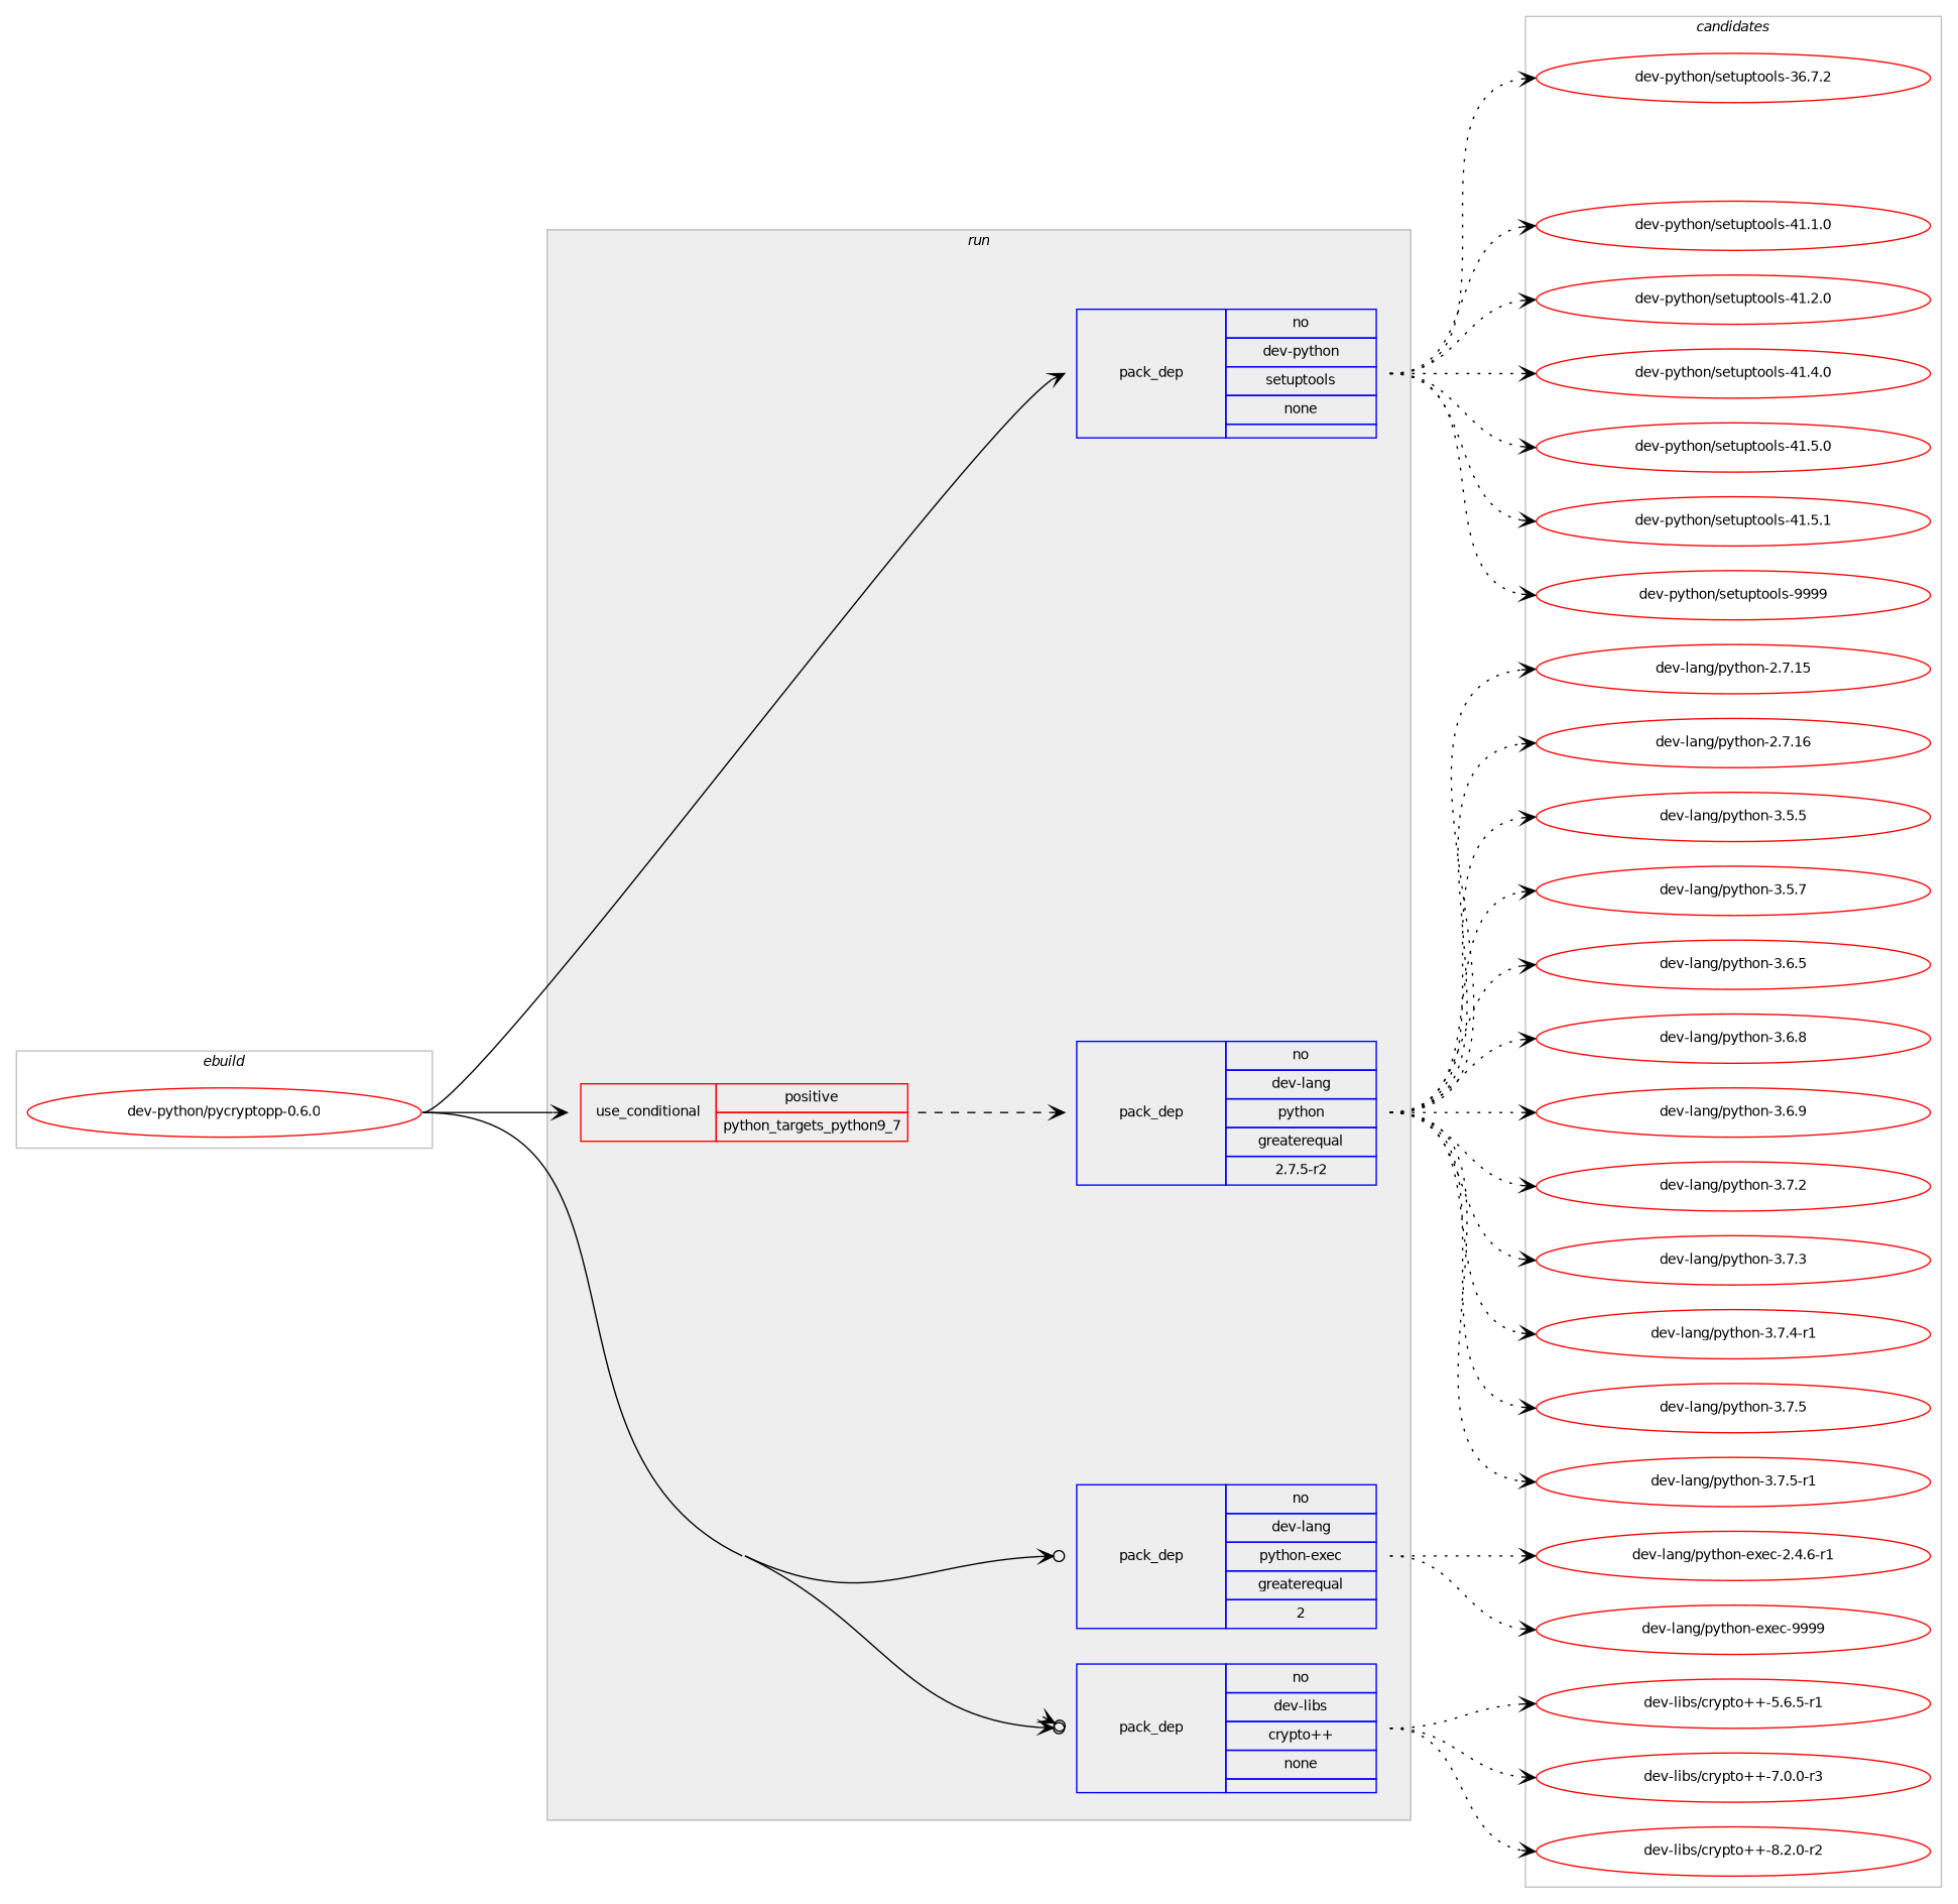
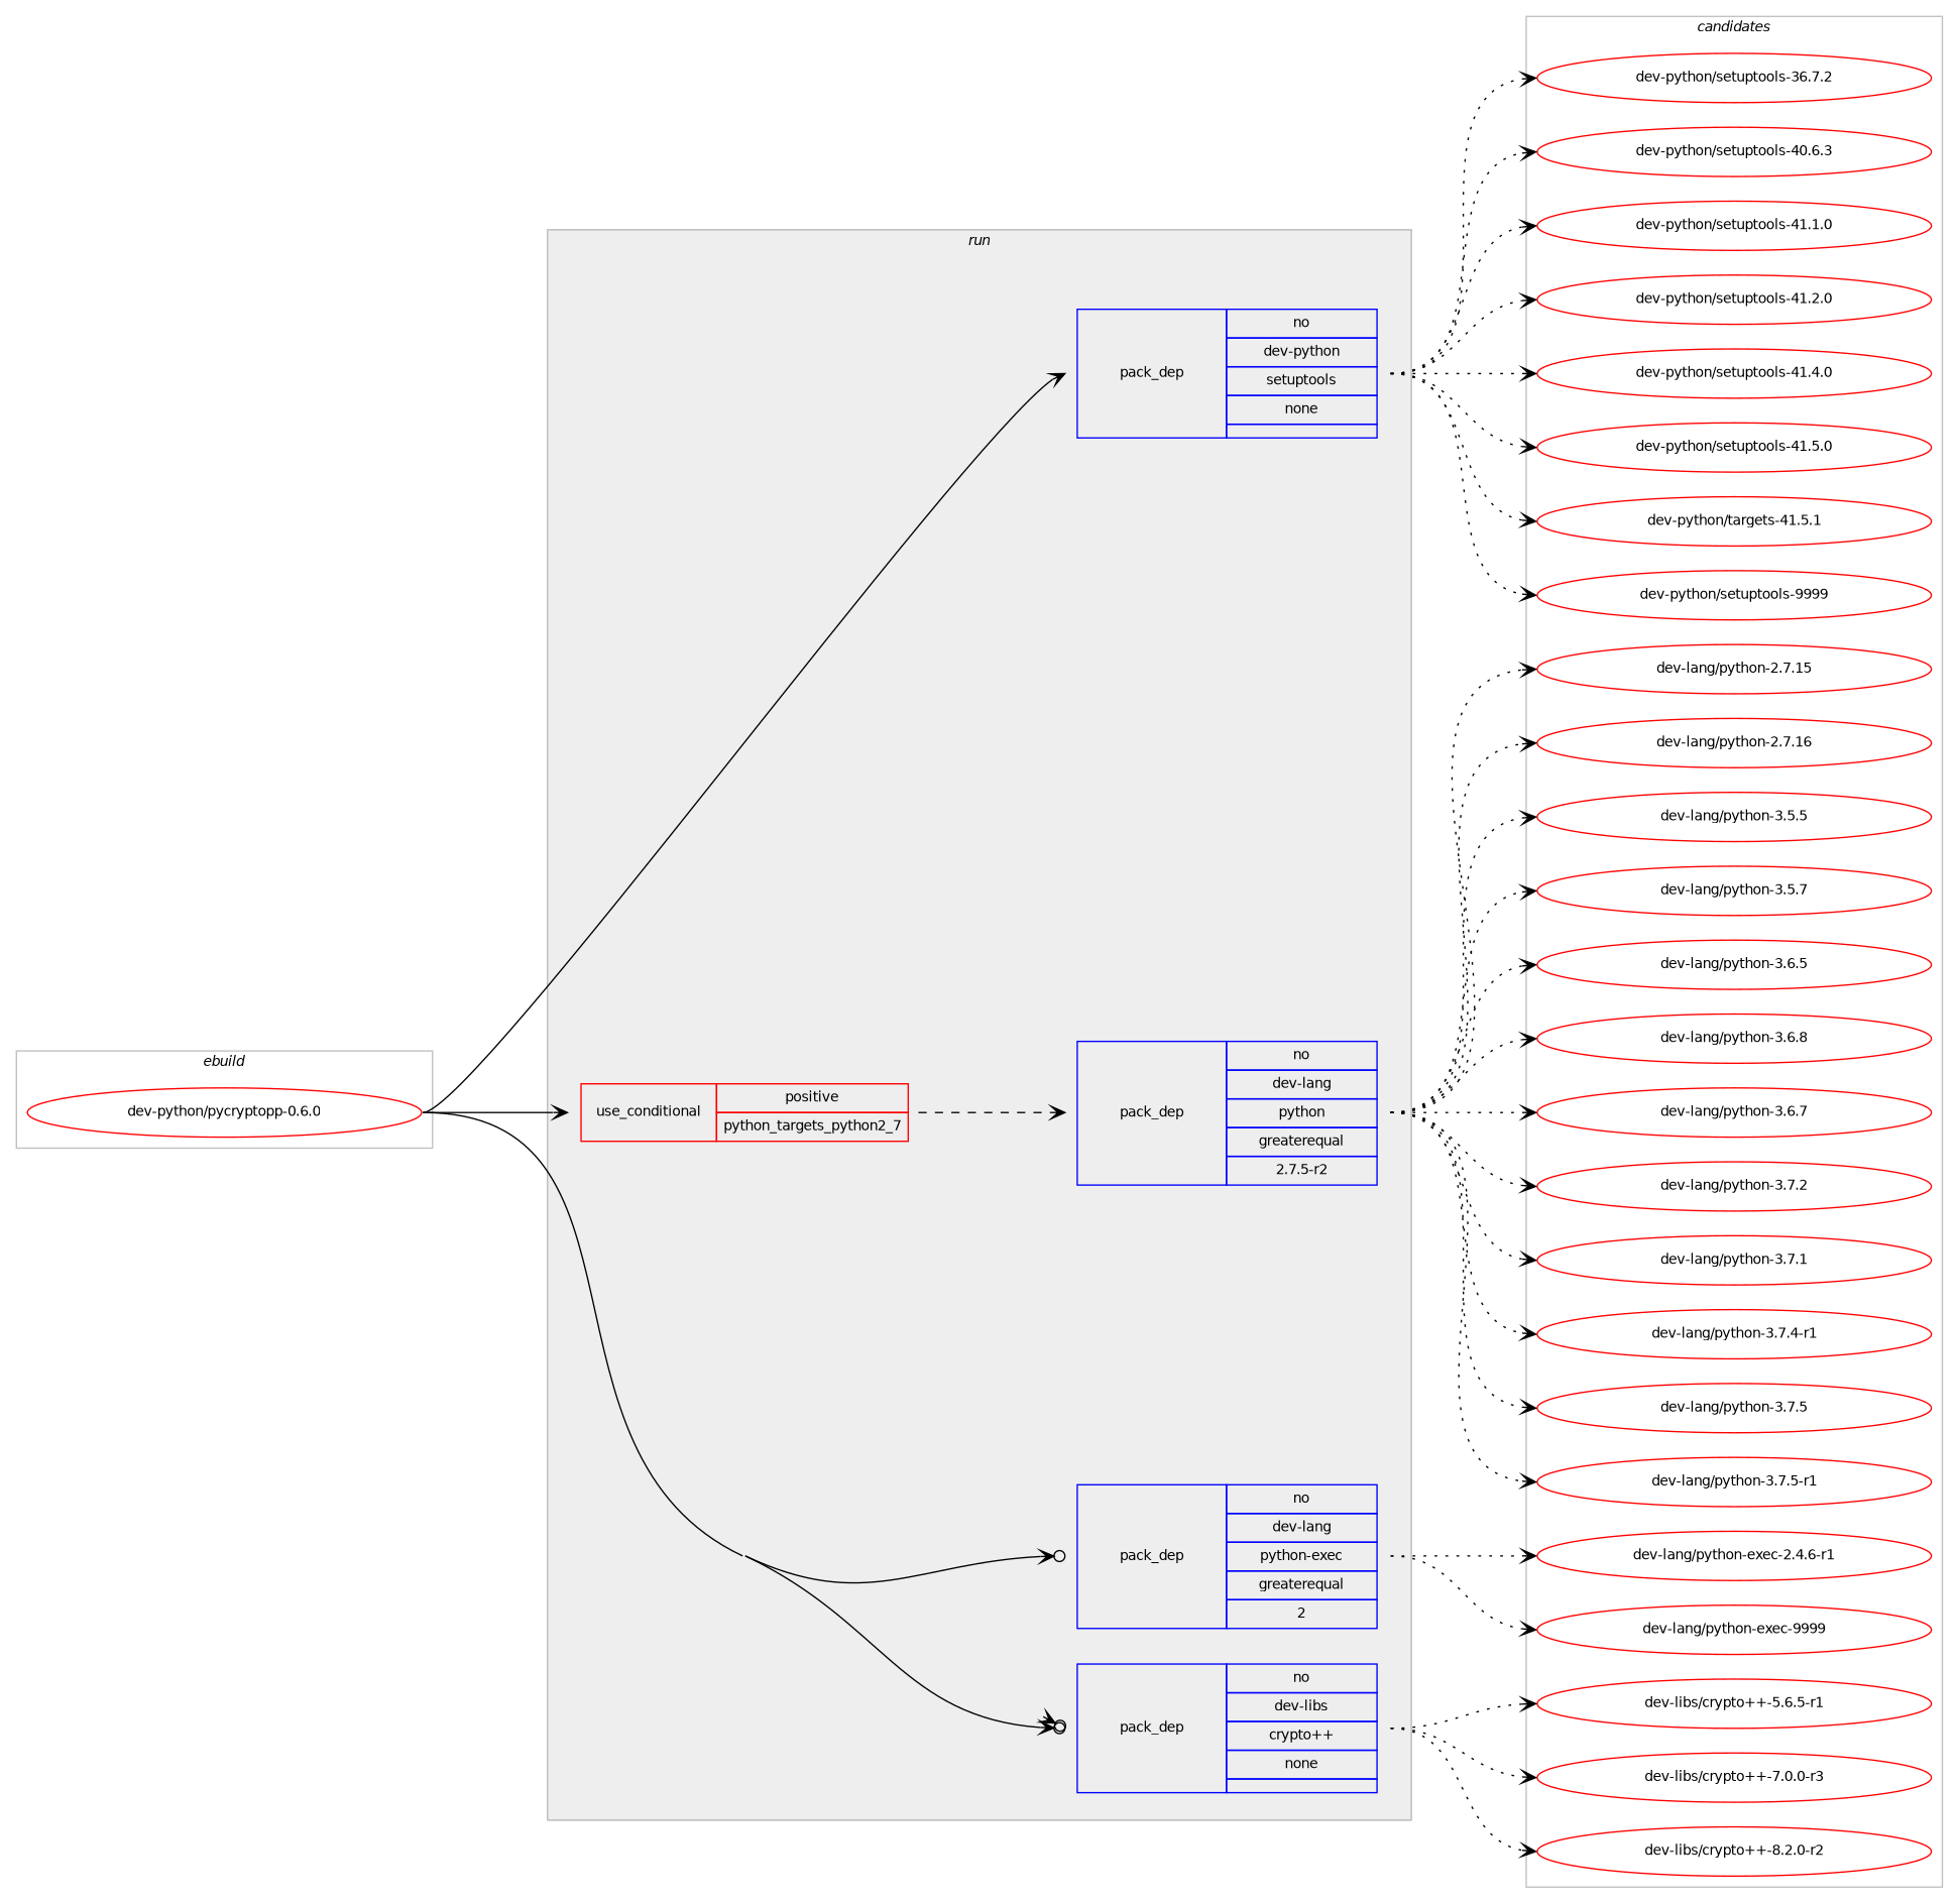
  digraph {
    compound=true
    concentrate=true
    fontname="DejaVu Sans"
    fontsize=10
    newrank=true
    rankdir=LR
    ranksep=1.5
    node [color=red fontname="DejaVu Sans" fontsize=10]
    edge [arrowhead=vee fontname="DejaVu Sans" headport=w style=dotted tailport=e weight=100]
    n1 [label="dev-python/pycryptopp-0.6.0" width=4]
    n2 [color=blue label=<<TABLE BORDER="0" CELLBORDER="1" CELLSPACING="0" CELLPADDING="4" WIDTH="220"><TR><TD ROWSPAN="6" CELLPADDING="30">pack_dep</TD></TR><TR><TD WIDTH="110">no</TD></TR><TR><TD>dev-python</TD></TR><TR><TD>setuptools</TD></TR><TR><TD>none</TD></TR><TR><TD></TD></TR></TABLE>> shape=none]
    n3 [color=blue label=<<TABLE BORDER="0" CELLBORDER="1" CELLSPACING="0" CELLPADDING="4" WIDTH="220"><TR><TD ROWSPAN="6" CELLPADDING="30">pack_dep</TD></TR><TR><TD WIDTH="110">no</TD></TR><TR><TD>dev-lang</TD></TR><TR><TD>python</TD></TR><TR><TD>greaterequal</TD></TR><TR><TD>2.7.5-r2</TD></TR></TABLE>> shape=none]
-   n4 [label=<<TABLE BORDER="0" CELLBORDER="1" CELLSPACING="0" CELLPADDING="4"><TR><TD ROWSPAN="3" CELLPADDING="10">use_conditional</TD></TR><TR><TD>positive</TD></TR><TR><TD>python_targets_python9_7</TD></TR></TABLE>> shape=none]
+   n4 [label=<<TABLE BORDER="0" CELLBORDER="1" CELLSPACING="0" CELLPADDING="4"><TR><TD ROWSPAN="3" CELLPADDING="10">use_conditional</TD></TR><TR><TD>positive</TD></TR><TR><TD>python_targets_python2_7</TD></TR></TABLE>> shape=none]
    n5 [color=blue label=<<TABLE BORDER="0" CELLBORDER="1" CELLSPACING="0" CELLPADDING="4" WIDTH="220"><TR><TD ROWSPAN="6" CELLPADDING="30">pack_dep</TD></TR><TR><TD WIDTH="110">no</TD></TR><TR><TD>dev-lang</TD></TR><TR><TD>python-exec</TD></TR><TR><TD>greaterequal</TD></TR><TR><TD>2</TD></TR></TABLE>> shape=none]
    n6 [color=blue label=<<TABLE BORDER="0" CELLBORDER="1" CELLSPACING="0" CELLPADDING="4" WIDTH="220"><TR><TD ROWSPAN="6" CELLPADDING="30">pack_dep</TD></TR><TR><TD WIDTH="110">no</TD></TR><TR><TD>dev-libs</TD></TR><TR><TD>crypto++</TD></TR><TR><TD>none</TD></TR><TR><TD></TD></TR></TABLE>> shape=none]
    n7 [label="dev-python/setuptools-36.7.2" width=4]
+   n8 [label="dev-python/setuptools-40.6.3" width=4]
    n9 [label="dev-python/setuptools-41.1.0" width=4]
    n10 [label="dev-python/setuptools-41.2.0" width=4]
    n11 [label="dev-python/setuptools-41.4.0" width=4]
    n12 [label="dev-python/setuptools-41.5.0" width=4]
-   n13 [label="dev-python/setuptools-41.5.1" width=4]
+   n13 [label="dev-python/targets-41.5.1" width=4]
    n14 [label="dev-python/setuptools-9999" width=4]
    n15 [label="dev-lang/python-2.7.15" width=4]
    n16 [label="dev-lang/python-2.7.16" width=4]
    n17 [label="dev-lang/python-3.5.5" width=4]
    n18 [label="dev-lang/python-3.5.7" width=4]
    n19 [label="dev-lang/python-3.6.5" width=4]
    n20 [label="dev-lang/python-3.6.8" width=4]
-   n21 [label="dev-lang/python-3.6.9" width=4]
+   n21 [label="dev-lang/python-3.6.7" width=4]
    n22 [label="dev-lang/python-3.7.2" width=4]
-   n23 [label="dev-lang/python-3.7.3" width=4]
+   n23 [label="dev-lang/python-3.7.1" width=4]
    n24 [label="dev-lang/python-3.7.4-r1" width=4]
    n25 [label="dev-lang/python-3.7.5" width=4]
    n26 [label="dev-lang/python-3.7.5-r1" width=4]
    n27 [label="dev-lang/python-exec-2.4.6-r1" width=4]
    n28 [label="dev-lang/python-exec-9999" width=4]
    n29 [label="dev-libs/crypto++-5.6.5-r1" width=4]
    n30 [label="dev-libs/crypto++-7.0.0-r3" width=4]
    n31 [label="dev-libs/crypto++-8.2.0-r2" width=4]
    subgraph cluster_1 {
      color=gray
      label=<<i>ebuild</i>>
      rank=same
      n1
    }
    subgraph cluster_2 {
      color=gray
      label=<<i>dependencies</i>>
      subgraph cluster_3 {
        color=gray
        fillcolor="#eeeeee"
        label=<<i>compile</i>>
        style=filled
        subgraph sub_4 {
          color=gray
          fillcolor="#eeeeee"
          label=<<i>compile</i>>
          style=filled
          n2
        }
      }
      subgraph cluster_5 {
        color=gray
        fillcolor="#eeeeee"
        label=<<i>compile and run</i>>
        style=filled
        subgraph sub_6 {
          color=gray
          fillcolor="#eeeeee"
          label=<<i>compile and run</i>>
          style=filled
          n4
          subgraph sub_7 {
            color=gray
            fillcolor="#eeeeee"
            label=<<i>compile and run</i>>
            style=filled
            n3
          }
        }
        subgraph sub_8 {
          color=gray
          fillcolor="#eeeeee"
          label=<<i>compile and run</i>>
          style=filled
          n5
        }
        subgraph sub_9 {
          color=gray
          fillcolor="#eeeeee"
          label=<<i>compile and run</i>>
          style=filled
          n6
        }
      }
      subgraph cluster_10 {
        color=gray
        fillcolor="#eeeeee"
        label=<<i>run</i>>
        style=filled
      }
    }
    subgraph cluster_11 {
      color=gray
      label=<<i>candidates</i>>
      rank=same
      subgraph sub_12 {
        color=black
        label=<<i>candidates</i>>
        nodesep=1
        rank=same
        n7
+       n8
        n9
        n10
        n11
        n12
        n13
        n14
      }
      subgraph sub_13 {
        color=black
        label=<<i>candidates</i>>
        nodesep=1
        rank=same
        n15
        n16
        n17
        n18
        n19
        n20
        n21
        n22
        n23
        n24
        n25
        n26
      }
      subgraph sub_14 {
        color=black
        label=<<i>candidates</i>>
        nodesep=1
        rank=same
        n27
        n28
      }
      subgraph sub_15 {
        color=black
        label=<<i>candidates</i>>
        nodesep=1
        rank=same
        n29
        n30
        n31
      }
    }
    n1 -> n2 [style=solid weight=20]
    n1 -> n4 [style=solid weight=20]
    n1 -> n5 [arrowhead=odotvee style=solid weight=20]
    n1 -> n6 [arrowhead=odotvee style=solid weight=20]
    n2 -> n7
+   n2 -> n8
    n2 -> n9
    n2 -> n10
    n2 -> n11
    n2 -> n12
    n2 -> n13
    n2 -> n14
    n3 -> n15
    n3 -> n16
    n3 -> n17
    n3 -> n18
    n3 -> n19
    n3 -> n20
    n3 -> n21
    n3 -> n22
    n3 -> n23
    n3 -> n24
    n3 -> n25
    n3 -> n26
    n4 -> n3 [style=dashed weight=20]
    n5 -> n27
    n5 -> n28
    n6 -> n29
    n6 -> n30
    n6 -> n31
  }
